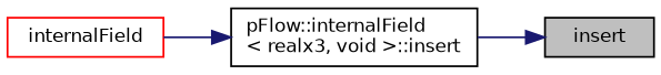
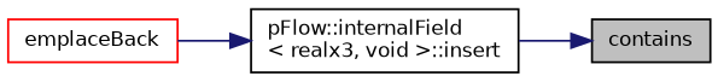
  digraph {
    rankdir=RL
    node [color=black fillcolor=white fontname=Helvetica fontsize=10 shape=record style=filled]
    edge [color=midnightblue dir=back fontname=Helvetica fontsize=10 labelfontname=Helvetica labelfontsize=10 style=solid]
-   n1 [fillcolor=grey75 fontcolor=black height=0.2 label=insert width=0.4]
+   n1 [fillcolor=grey75 fontcolor=black height=0.2 label=contains width=0.4]
    n2 [height=0.2 label="pFlow::internalField\l\< realx3, void \>::insert" width=0.4]
-   n3 [color=red height=0.2 label=internalField width=0.4]
+   n3 [color=red height=0.2 label=emplaceBack width=0.4]
    n1 -> n2
    n2 -> n3
  }
